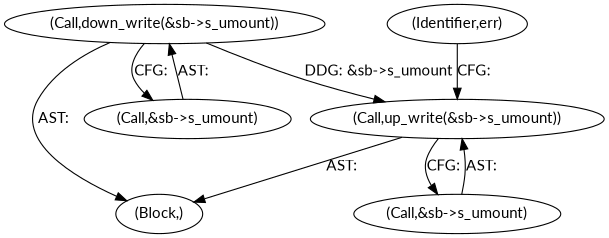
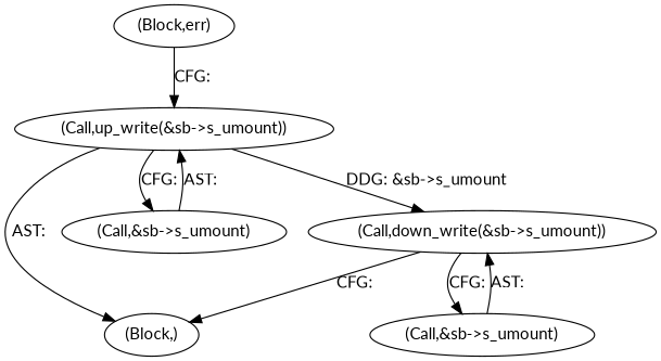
  digraph {
    fontname=Lato
    node [fontname=Lato]
    edge [fontname=Lato]
    n1 [label="(Call,up_write(&sb->s_umount))"]
    n2 [label="(Block,)"]
    n3 [label="(Call,&sb->s_umount)"]
    n4 [label="(Call,down_write(&sb->s_umount))"]
    n5 [label="(Call,&sb->s_umount)"]
-   n6 [label="(Identifier,err)"]
+   n6 [label="(Block,err)"]
    n1 -> n2 [label="AST: "]
    n1 -> n3 [label="CFG: "]
    n3 -> n1 [label="AST: "]
-   n4 -> n1 [label="DDG: &sb->s_umount"]
-   n4 -> n2 [label="AST: "]
+   n1 -> n4 [label="DDG: &sb->s_umount"]
+   n4 -> n2 [label="CFG: "]
    n4 -> n5 [label="CFG: "]
    n5 -> n4 [label="AST: "]
    n6 -> n1 [label="CFG: "]
  }
